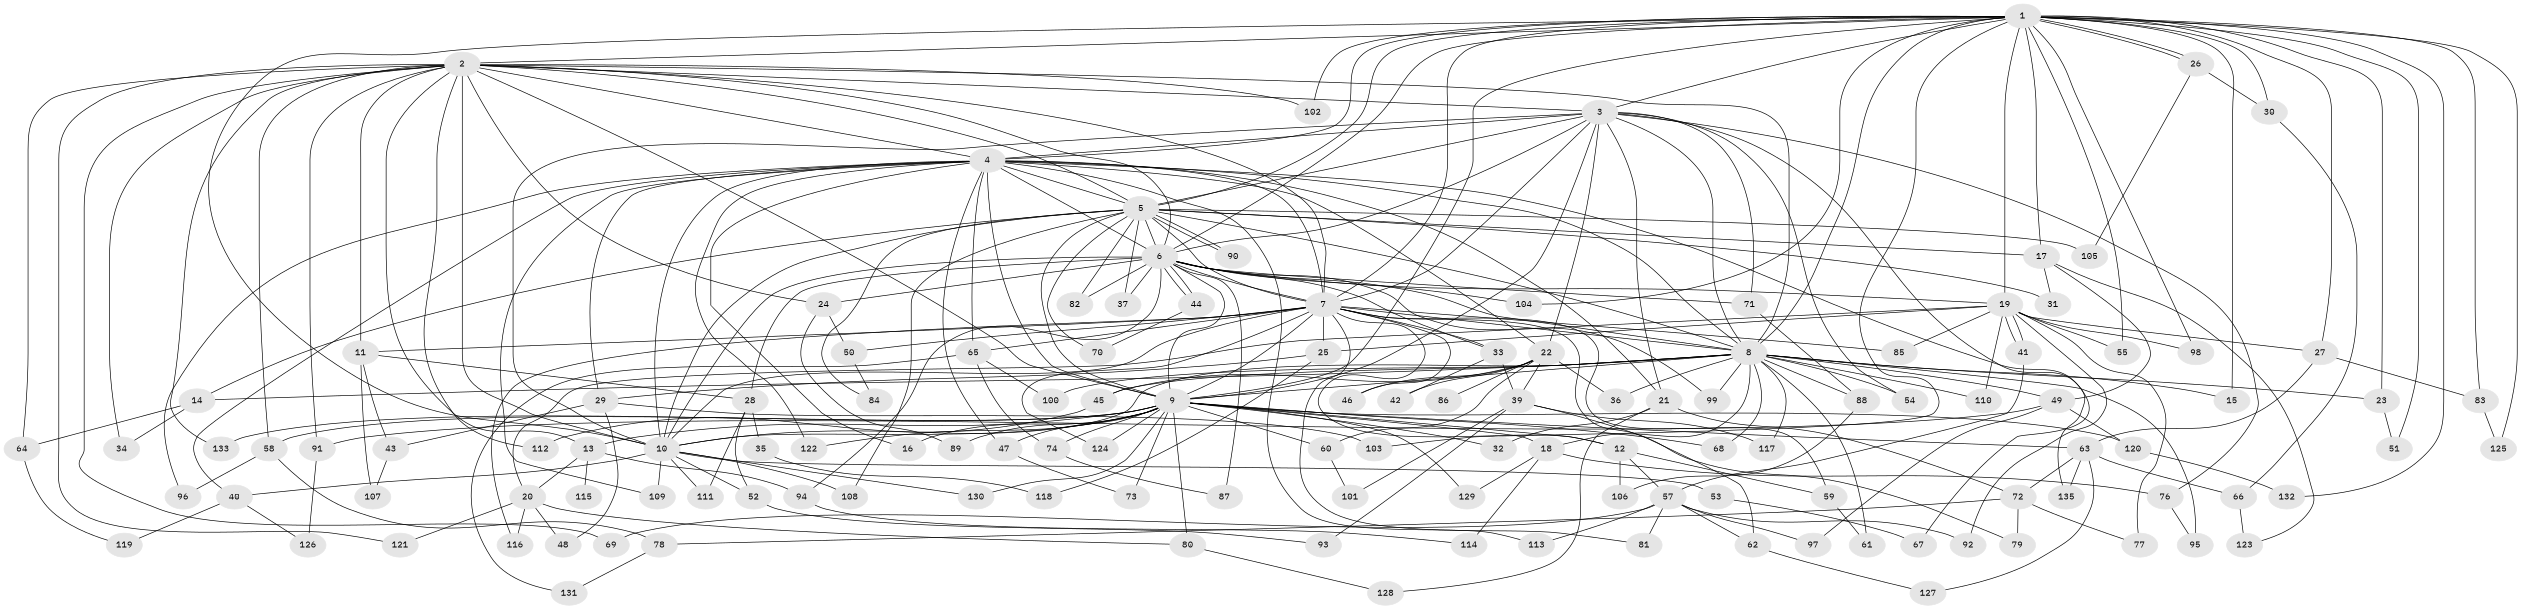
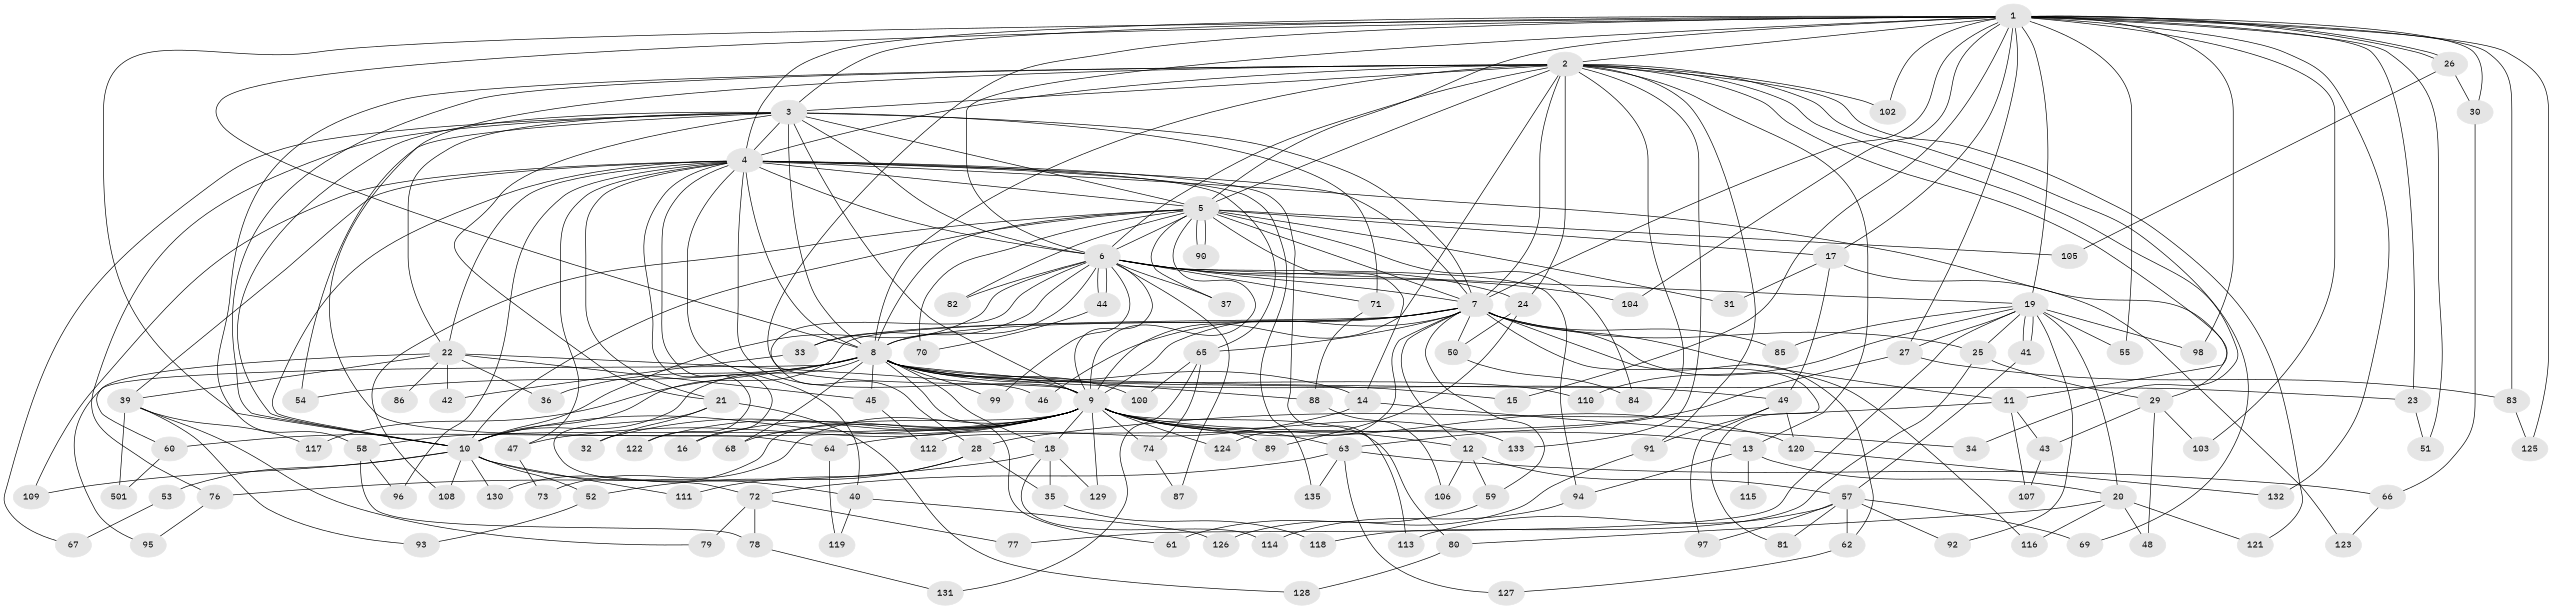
  graph {
    fontname="IBM Plex Mono"
    node [color=gray90 fontname="IBM Plex Mono" style=filled]
    edge [fontname="IBM Plex Mono"]
    1
    2
    3
    4
    5
    6
    7
    8
    9
    10
    15
    17
    19
    23
    26
    27
    30
    51
    55
    83
    98
    102
    103
    104
    125
    132
    11
    13
    24
    34
    58
    64
    69
    91
    112
    121
    133
    21
    22
    54
    67
    71
    76
    16
    29
    39
    40
    47
    65
    96
    109
    113
    122
    135
    14
    31
    37
    70
    82
    84
    90
    105
    108
    28
    33
    44
    87
    94
    99
    12
    25
    46
    50
    59
    62
    81
    85
    116
    124
    18
    36
    45
    49
    61
    68
    88
    95
    100
    110
    117
    32
    60
    63
    73
    74
    80
    89
    120
    129
    130
    52
    53
    111
    123
    20
    41
    77
    92
    66
    43
    107
    115
    78
    119
    126
    72
    128
    86
    42
    48
    79
    93
-   101
+   101 [label=501]
    131
    35
    114
    57
    106
    118
    127
    97
    1 -- 2
    1 -- 3
    1 -- 4
    1 -- 5
    1 -- 6
    1 -- 7
    1 -- 8
    1 -- 9
    1 -- 10
    1 -- 15
    1 -- 17
    1 -- 19
    1 -- 23
    1 -- 26
    1 -- 26
    1 -- 27
    1 -- 30
    1 -- 51
    1 -- 55
    1 -- 83
    1 -- 98
    1 -- 102
    1 -- 103
    1 -- 104
    1 -- 125
    1 -- 132
    2 -- 3
    2 -- 4
    2 -- 5
    2 -- 6
    2 -- 7
    2 -- 8
    2 -- 9
    2 -- 10
    2 -- 102
    2 -- 11
    2 -- 13
    2 -- 24
    2 -- 34
    2 -- 58
    2 -- 64
    2 -- 69
    2 -- 91
    2 -- 112
    2 -- 121
    2 -- 133
    3 -- 4
    3 -- 5
    3 -- 6
    3 -- 7
    3 -- 8
    3 -- 9
    3 -- 10
    3 -- 21
    3 -- 22
    3 -- 54
    3 -- 67
    3 -- 71
    3 -- 76
    4 -- 5
    4 -- 6
    4 -- 7
    4 -- 8
    4 -- 9
    4 -- 10
    4 -- 21
    4 -- 22
    4 -- 16
    4 -- 29
-   33 -- 39
+   4 -- 39
    4 -- 40
    4 -- 47
    4 -- 65
    4 -- 96
    4 -- 109
    4 -- 113
    4 -- 122
    4 -- 135
    5 -- 6
    5 -- 7
    5 -- 8
    5 -- 9
    5 -- 10
    5 -- 17
    5 -- 14
    5 -- 31
    5 -- 37
    5 -- 70
    5 -- 82
    5 -- 84
    5 -- 90
    5 -- 90
    5 -- 105
    5 -- 108
    6 -- 7
    6 -- 8
    6 -- 9
    6 -- 10
    6 -- 19
    6 -- 104
    6 -- 24
    6 -- 71
    6 -- 37
    6 -- 82
    6 -- 28
    6 -- 33
    6 -- 44
    6 -- 44
    6 -- 87
    6 -- 94
    6 -- 99
    7 -- 8
    7 -- 9
    7 -- 10
    7 -- 11
    7 -- 65
    7 -- 33
    7 -- 12
    7 -- 25
    7 -- 46
    7 -- 50
    7 -- 59
    7 -- 62
    7 -- 81
    7 -- 85
    7 -- 116
    7 -- 124
    8 -- 9
    8 -- 10
    8 -- 15
    8 -- 23
    8 -- 54
    8 -- 14
    8 -- 99
    8 -- 18
    8 -- 36
    8 -- 45
    8 -- 49
    8 -- 61
    8 -- 68
    8 -- 88
    8 -- 95
    8 -- 100
    8 -- 110
    8 -- 117
    9 -- 10
    9 -- 13
    9 -- 58
    9 -- 133
    9 -- 16
    9 -- 47
    9 -- 122
    9 -- 12
    9 -- 124
    9 -- 18
    9 -- 68
    9 -- 32
    9 -- 60
    9 -- 63
    9 -- 73
    9 -- 74
    9 -- 80
    9 -- 89
    9 -- 120
    9 -- 129
    9 -- 130
    10 -- 40
    10 -- 109
    10 -- 108
    10 -- 130
    10 -- 52
    10 -- 53
    10 -- 111
    17 -- 31
    17 -- 49
    17 -- 123
    19 -- 27
    19 -- 55
    19 -- 98
    19 -- 25
    19 -- 85
    19 -- 110
    19 -- 20
    19 -- 41
    19 -- 41
    19 -- 77
    19 -- 92
    23 -- 51
    26 -- 30
    26 -- 105
    27 -- 83
    27 -- 63
    30 -- 66
    83 -- 125
    11 -- 28
    11 -- 43
    11 -- 107
    13 -- 94
    13 -- 20
    13 -- 115
    24 -- 50
    24 -- 89
    58 -- 96
    58 -- 78
    64 -- 119
    91 -- 126
    21 -- 32
    21 -- 72
    21 -- 128
    22 -- 39
    22 -- 46
    22 -- 36
    22 -- 45
    22 -- 60
    22 -- 86
    22 -- 42
    71 -- 88
    76 -- 95
    29 -- 103
    29 -- 43
    29 -- 48
    39 -- 117
    39 -- 79
    39 -- 93
    39 -- 101
    40 -- 119
    40 -- 126
    47 -- 73
    65 -- 100
    65 -- 74
    65 -- 131
    14 -- 34
    14 -- 64
    28 -- 52
    28 -- 111
    28 -- 35
    33 -- 42
    44 -- 70
    94 -- 114
    12 -- 59
    12 -- 57
    12 -- 106
    25 -- 29
    25 -- 118
    50 -- 84
    59 -- 61
    62 -- 127
    18 -- 76
    18 -- 129
+   18 -- 35
    18 -- 114
    45 -- 112
    49 -- 91
    49 -- 120
    49 -- 97
    88 -- 106
    60 -- 101
    63 -- 135
    63 -- 66
    63 -- 72
    63 -- 127
    74 -- 87
    80 -- 128
    120 -- 132
    52 -- 93
    53 -- 67
    20 -- 121
    20 -- 116
    20 -- 80
    20 -- 48
    41 -- 57
    66 -- 123
    43 -- 107
    78 -- 131
    72 -- 77
    72 -- 78
    72 -- 79
    35 -- 118
    57 -- 69
    57 -- 113
    57 -- 62
    57 -- 81
    57 -- 92
    57 -- 97
  }
